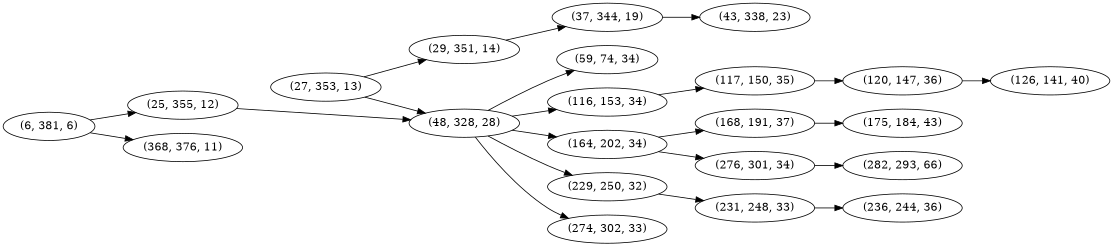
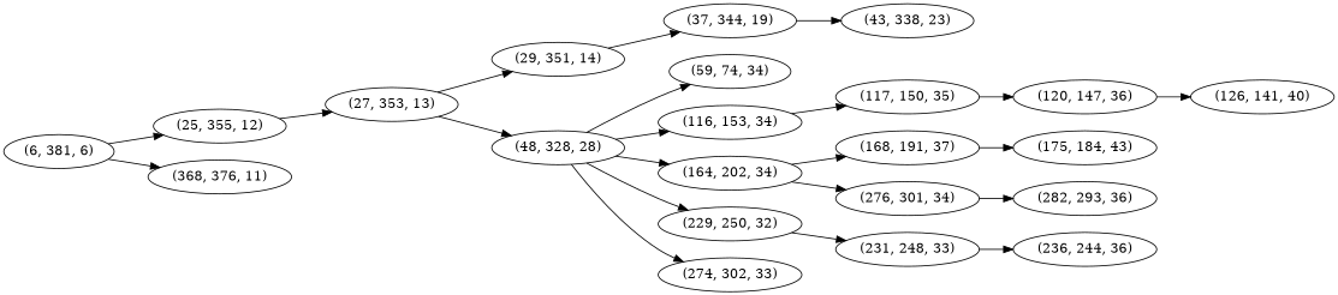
  digraph {
    rankdir=LR
    "(6, 381, 6)"
    "(25, 355, 12)"
    "(368, 376, 11)"
    "(27, 353, 13)"
    "(29, 351, 14)"
    "(48, 328, 28)"
    "(37, 344, 19)"
    "(43, 338, 23)"
    "(59, 74, 34)"
    "(116, 153, 34)"
    "(164, 202, 34)"
    "(229, 250, 32)"
    "(274, 302, 33)"
    "(117, 150, 35)"
    "(168, 191, 37)"
    "(276, 301, 34)"
    "(231, 248, 33)"
    "(120, 147, 36)"
    "(126, 141, 40)"
    "(175, 184, 43)"
    "(236, 244, 36)"
-   "(282, 293, 36)" [label="(282, 293, 66)"]
+   "(282, 293, 36)"
    "(6, 381, 6)" -> "(25, 355, 12)"
    "(6, 381, 6)" -> "(368, 376, 11)"
-   "(25, 355, 12)" -> "(48, 328, 28)"
+   "(25, 355, 12)" -> "(27, 353, 13)"
    "(27, 353, 13)" -> "(29, 351, 14)"
    "(27, 353, 13)" -> "(48, 328, 28)"
    "(29, 351, 14)" -> "(37, 344, 19)"
    "(48, 328, 28)" -> "(59, 74, 34)"
    "(48, 328, 28)" -> "(116, 153, 34)"
    "(48, 328, 28)" -> "(164, 202, 34)"
    "(48, 328, 28)" -> "(229, 250, 32)"
    "(48, 328, 28)" -> "(274, 302, 33)"
    "(37, 344, 19)" -> "(43, 338, 23)"
    "(116, 153, 34)" -> "(117, 150, 35)"
    "(164, 202, 34)" -> "(168, 191, 37)"
    "(164, 202, 34)" -> "(276, 301, 34)"
    "(229, 250, 32)" -> "(231, 248, 33)"
    "(117, 150, 35)" -> "(120, 147, 36)"
    "(168, 191, 37)" -> "(175, 184, 43)"
    "(276, 301, 34)" -> "(282, 293, 36)"
    "(231, 248, 33)" -> "(236, 244, 36)"
    "(120, 147, 36)" -> "(126, 141, 40)"
  }
